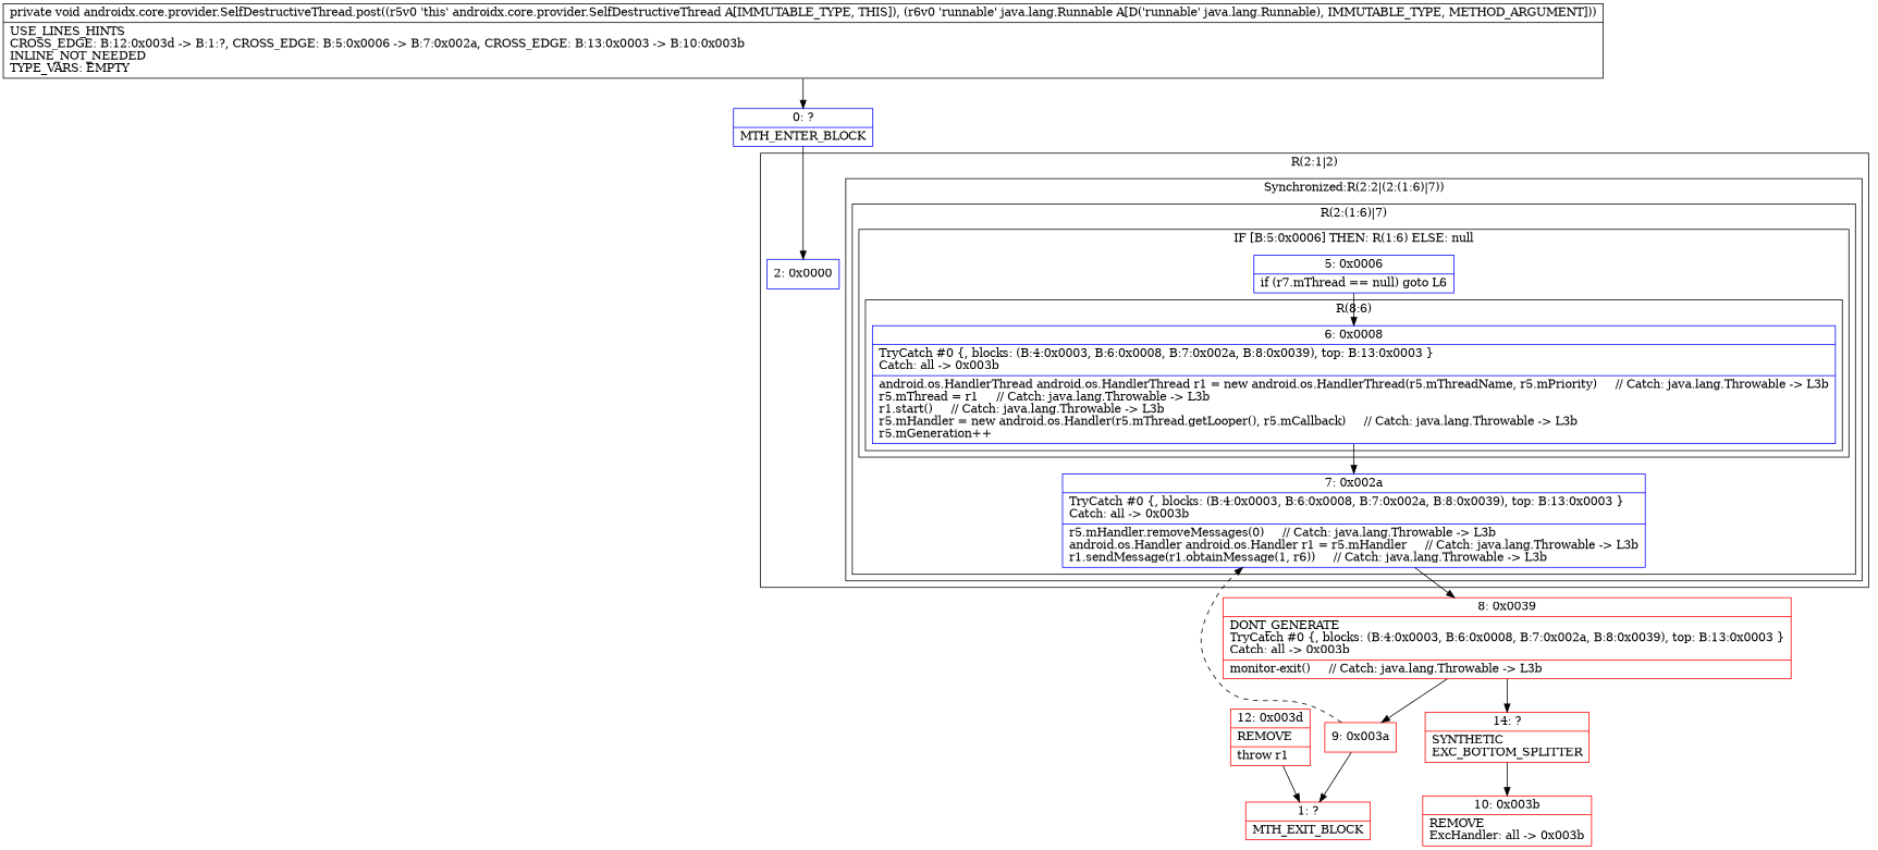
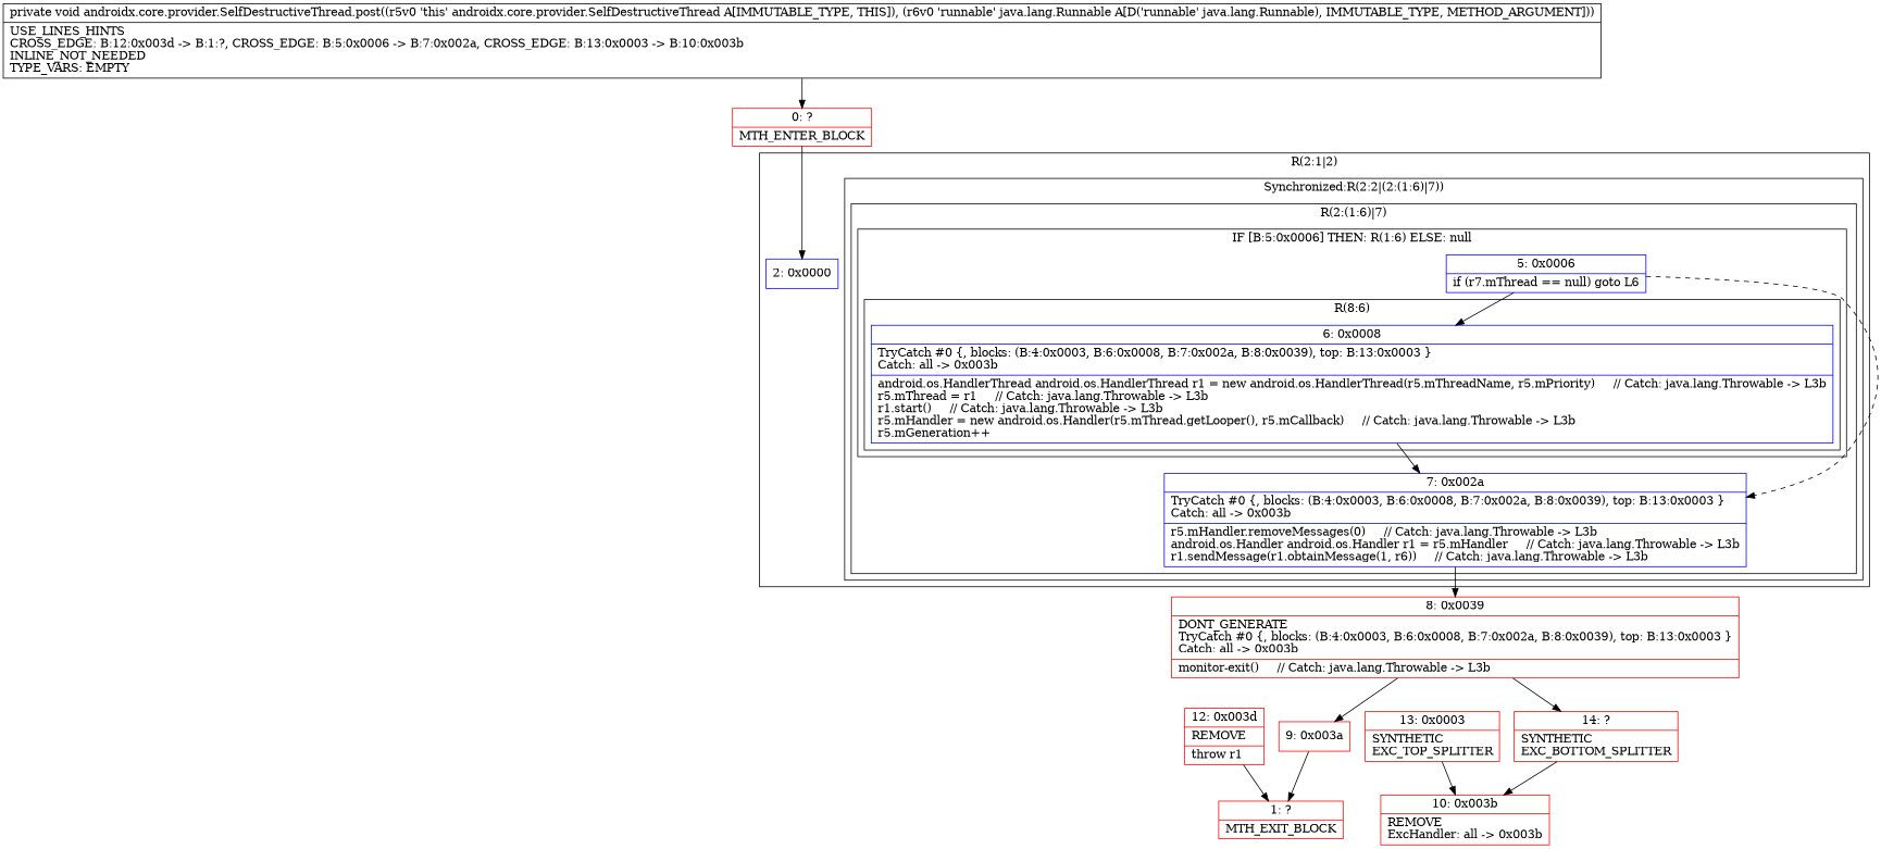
  digraph {
    node [color=red shape=record]
    n1 [color=blue label="{6\:\ 0x0008|TryCatch #0 \{, blocks: (B:4:0x0003, B:6:0x0008, B:7:0x002a, B:8:0x0039), top: B:13:0x0003 \}\lCatch: all \-\> 0x003b\l|android.os.HandlerThread android.os.HandlerThread r1 = new android.os.HandlerThread(r5.mThreadName, r5.mPriority)     \/\/ Catch: java.lang.Throwable \-\> L3b\lr5.mThread = r1     \/\/ Catch: java.lang.Throwable \-\> L3b\lr1.start()     \/\/ Catch: java.lang.Throwable \-\> L3b\lr5.mHandler = new android.os.Handler(r5.mThread.getLooper(), r5.mCallback)     \/\/ Catch: java.lang.Throwable \-\> L3b\lr5.mGeneration++\l}"]
    n2 [color=blue label="{5\:\ 0x0006|if (r7.mThread == null) goto L6\l}"]
    n3 [color=blue label="{7\:\ 0x002a|TryCatch #0 \{, blocks: (B:4:0x0003, B:6:0x0008, B:7:0x002a, B:8:0x0039), top: B:13:0x0003 \}\lCatch: all \-\> 0x003b\l|r5.mHandler.removeMessages(0)     \/\/ Catch: java.lang.Throwable \-\> L3b\landroid.os.Handler android.os.Handler r1 = r5.mHandler     \/\/ Catch: java.lang.Throwable \-\> L3b\lr1.sendMessage(r1.obtainMessage(1, r6))     \/\/ Catch: java.lang.Throwable \-\> L3b\l}"]
    n4 [color=blue label="{2\:\ 0x0000}"]
    n5 [label="{8\:\ 0x0039|DONT_GENERATE\lTryCatch #0 \{, blocks: (B:4:0x0003, B:6:0x0008, B:7:0x002a, B:8:0x0039), top: B:13:0x0003 \}\lCatch: all \-\> 0x003b\l|monitor\-exit()     \/\/ Catch: java.lang.Throwable \-\> L3b\l}"]
+   n6 [label="{13\:\ 0x0003|SYNTHETIC\lEXC_TOP_SPLITTER\l}"]
    n7 [label="{10\:\ 0x003b|REMOVE\lExcHandler: all \-\> 0x003b\l}"]
    n8 [label="{9\:\ 0x003a}"]
    n9 [label="{14\:\ ?|SYNTHETIC\lEXC_BOTTOM_SPLITTER\l}"]
-   n10 [color=blue label="{0\:\ ?|MTH_ENTER_BLOCK\l}"]
+   n10 [label="{0\:\ ?|MTH_ENTER_BLOCK\l}"]
    n11 [label="{1\:\ ?|MTH_EXIT_BLOCK\l}"]
    n12 [label="{12\:\ 0x003d|REMOVE\l|throw r1\l}"]
    n13 [label="{private void androidx.core.provider.SelfDestructiveThread.post((r5v0 'this' androidx.core.provider.SelfDestructiveThread A[IMMUTABLE_TYPE, THIS]), (r6v0 'runnable' java.lang.Runnable A[D('runnable' java.lang.Runnable), IMMUTABLE_TYPE, METHOD_ARGUMENT]))  | USE_LINES_HINTS\lCROSS_EDGE: B:12:0x003d \-\> B:1:?, CROSS_EDGE: B:5:0x0006 \-\> B:7:0x002a, CROSS_EDGE: B:13:0x0003 \-\> B:10:0x003b\lINLINE_NOT_NEEDED\lTYPE_VARS: EMPTY\l}" color=""]
    subgraph cluster_1 {
      label="R(2:1|2)"
      n4
      subgraph cluster_2 {
        label="Synchronized:R(2:2|(2:(1:6)|7))"
        subgraph cluster_3 {
          label="R(2:(1:6)|7)"
          n3
          subgraph cluster_4 {
            label="IF [B:5:0x0006] THEN: R(1:6) ELSE: null"
            n2
            subgraph cluster_5 {
              label="R(8:6)"
              n1
            }
          }
        }
      }
    }
    n1 -> n3
    n2 -> n1
-   n8 -> n3 [style=dashed]
+   n2 -> n3 [style=dashed]
    n3 -> n5
    n5 -> n8
    n5 -> n9
+   n6 -> n7
    n8 -> n11
    n9 -> n7
    n10 -> n4
    n12 -> n11
    n13 -> n10
  }
